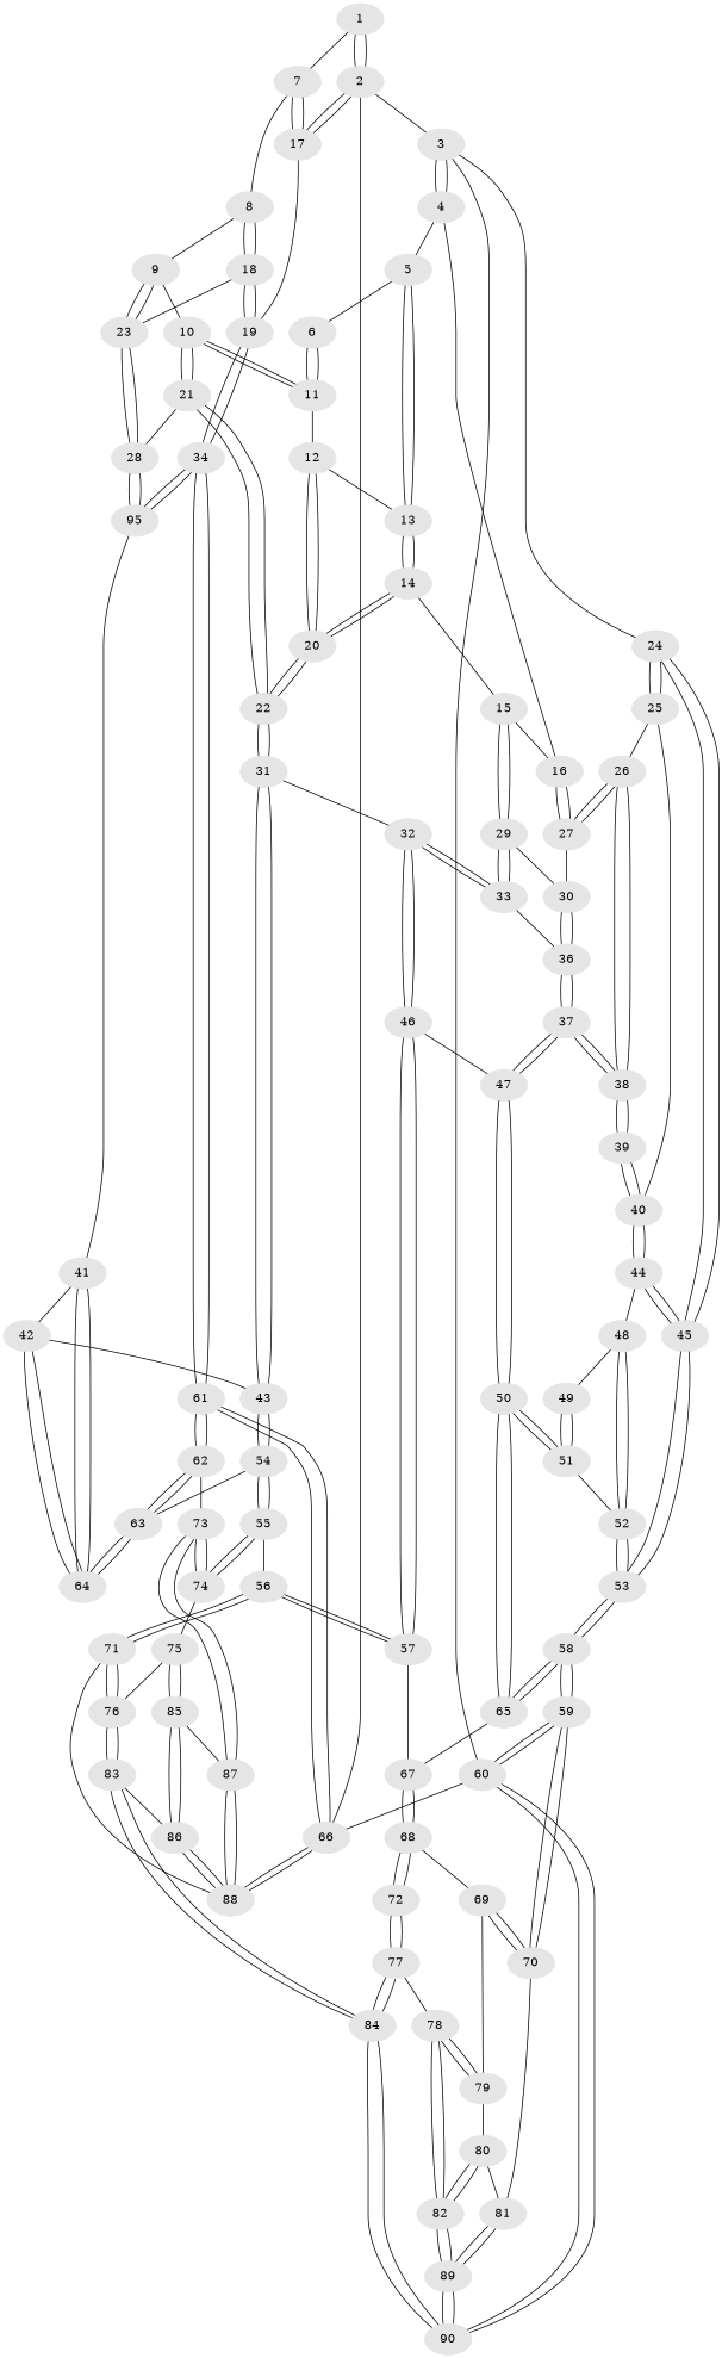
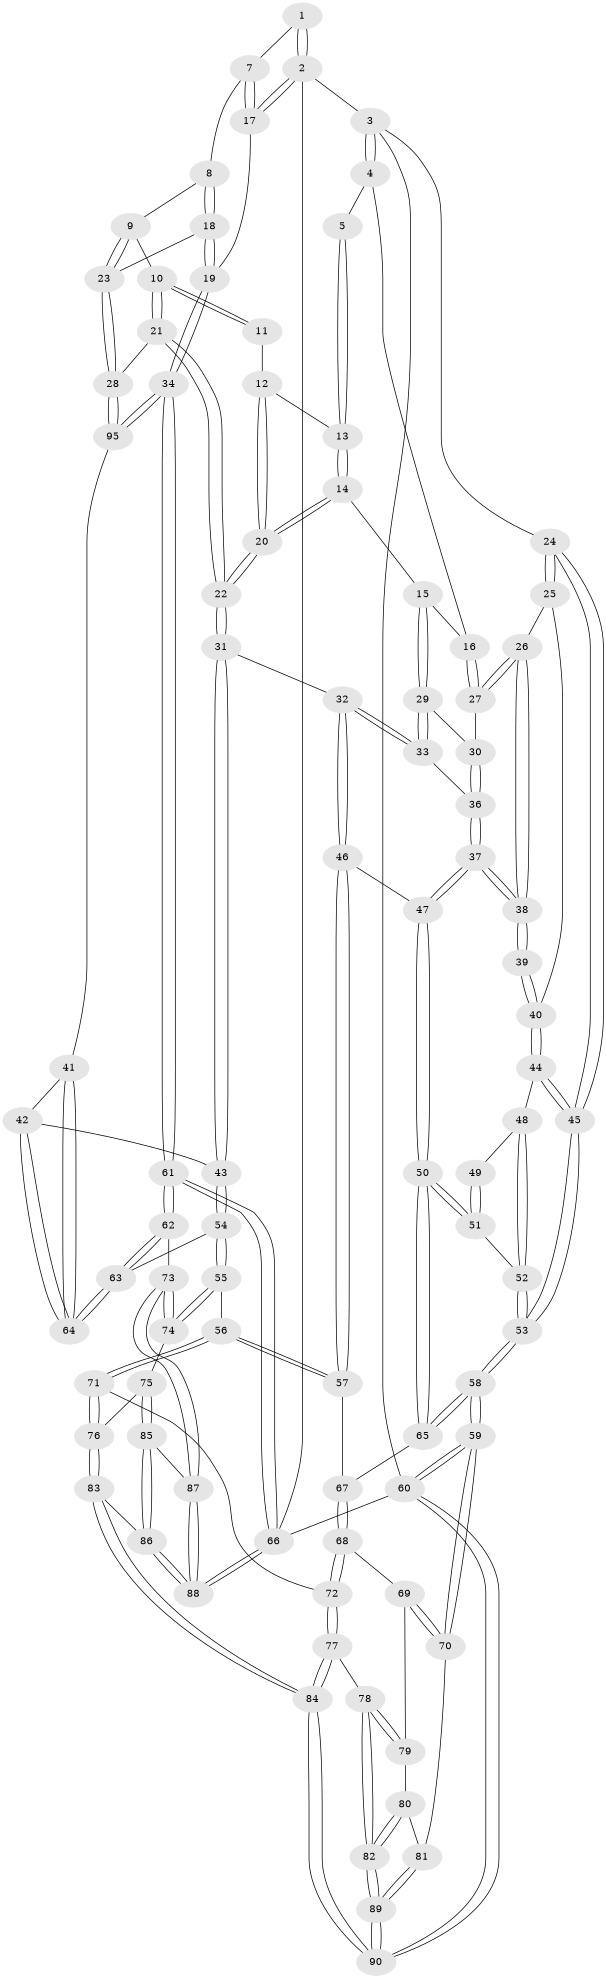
  graph {
    fontname="DejaVu Serif"
    node [color=gray90 fontname="DejaVu Serif" style=filled]
    edge [fontname="DejaVu Serif"]
    1
    2
    7
    3
    17
    66
    8
    4
    24
    60
    19
    88
    5
    16
    25
    45
    90
-   6
    13
    27
    11
    14
    12
    9
    18
    10
    23
    21
    28
    22
    20
    15
    29
    30
    33
    34
    n37 [label=95]
    61
    31
    32
    43
    26
    40
    53
    38
    44
    39
    36
    41
    37
    46
    54
    47
    57
    62
    42
    64
    50
    48
    55
    63
    49
    52
    58
    67
    51
    65
    59
    56
    74
    71
    75
    72
    76
    68
    70
    81
    73
    87
    69
    79
    77
    80
    89
    83
    78
    84
    85
    86
    82
    1 -- 2
    1 -- 2
    1 -- 7
    2 -- 3
    2 -- 17
    2 -- 17
    2 -- 66
    7 -- 17
    7 -- 17
    7 -- 8
    3 -- 4
    3 -- 4
    3 -- 24
    3 -- 60
    17 -- 19
    66 -- 88
    66 -- 88
    8 -- 9
    8 -- 18
    8 -- 18
    4 -- 5
    4 -- 16
    24 -- 25
    24 -- 25
    24 -- 45
    24 -- 45
    60 -- 66
    60 -- 90
    60 -- 90
    19 -- 34
    19 -- 34
-   5 -- 6
    5 -- 13
    5 -- 13
    16 -- 27
    16 -- 27
    25 -- 26
    25 -- 40
    45 -- 53
    45 -- 53
-   6 -- 11
-   6 -- 11
    13 -- 14
    13 -- 14
    27 -- 30
    11 -- 12
    14 -- 20
    14 -- 20
    14 -- 15
    12 -- 13
    12 -- 20
    12 -- 20
    9 -- 10
    9 -- 23
    9 -- 23
    18 -- 19
    18 -- 19
    18 -- 23
    10 -- 11
    10 -- 11
    10 -- 21
    10 -- 21
    23 -- 28
    23 -- 28
    21 -- 28
    21 -- 22
    21 -- 22
    28 -- n37
    28 -- n37
    22 -- 31
    22 -- 31
    20 -- 22
    20 -- 22
    15 -- 16
    15 -- 29
    15 -- 29
    29 -- 30
    29 -- 33
    29 -- 33
    30 -- 36
    30 -- 36
    33 -- 36
    34 -- n37
    34 -- n37
    34 -- 61
    34 -- 61
    n37 -- 41
    61 -- 66
    61 -- 66
    61 -- 62
    61 -- 62
    31 -- 32
    31 -- 43
    31 -- 43
    32 -- 33
    32 -- 33
    32 -- 46
    32 -- 46
    43 -- 54
    43 -- 54
    26 -- 27
    26 -- 27
    26 -- 38
    26 -- 38
    40 -- 44
    40 -- 44
    53 -- 58
    53 -- 58
    38 -- 39
    38 -- 39
    44 -- 45
    44 -- 45
    44 -- 48
    39 -- 40
    39 -- 40
    36 -- 37
    36 -- 37
    41 -- 42
    41 -- 64
    41 -- 64
    37 -- 38
    37 -- 38
    37 -- 47
    37 -- 47
    46 -- 47
    46 -- 57
    46 -- 57
    54 -- 55
    54 -- 55
    54 -- 63
    47 -- 50
    47 -- 50
    57 -- 67
    62 -- 63
    62 -- 63
    62 -- 73
    42 -- 43
    42 -- 64
    42 -- 64
    50 -- 51
    50 -- 51
    50 -- 65
    50 -- 65
    48 -- 49
    48 -- 52
    48 -- 52
    55 -- 56
    55 -- 74
    55 -- 74
    63 -- 64
    63 -- 64
    49 -- 51
    49 -- 51
    52 -- 53
    52 -- 53
    58 -- 65
    58 -- 65
    58 -- 59
    58 -- 59
    67 -- 68
    67 -- 68
    51 -- 52
    65 -- 67
    59 -- 60
    59 -- 60
    59 -- 70
    59 -- 70
    56 -- 57
    56 -- 57
    56 -- 71
    56 -- 71
    74 -- 75
-   71 -- 88
+   71 -- 72
    71 -- 76
    71 -- 76
    75 -- 76
    75 -- 85
    75 -- 85
    72 -- 77
    72 -- 77
    76 -- 83
    76 -- 83
    68 -- 72
    68 -- 72
    68 -- 69
    70 -- 81
    81 -- 89
    81 -- 89
    73 -- 74
    73 -- 74
    73 -- 87
    73 -- 87
    87 -- 88
    87 -- 88
    69 -- 70
    69 -- 70
    69 -- 79
    79 -- 80
    77 -- 78
    77 -- 84
    77 -- 84
    80 -- 81
    80 -- 82
    80 -- 82
    89 -- 90
    89 -- 90
    83 -- 84
    83 -- 84
    83 -- 86
    78 -- 79
    78 -- 79
    78 -- 82
    78 -- 82
    84 -- 90
    84 -- 90
    85 -- 87
    85 -- 86
    85 -- 86
    86 -- 88
    86 -- 88
    82 -- 89
    82 -- 89
  }
